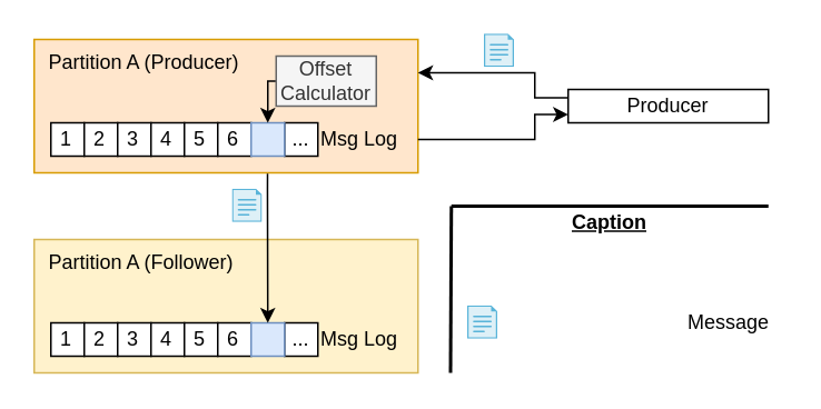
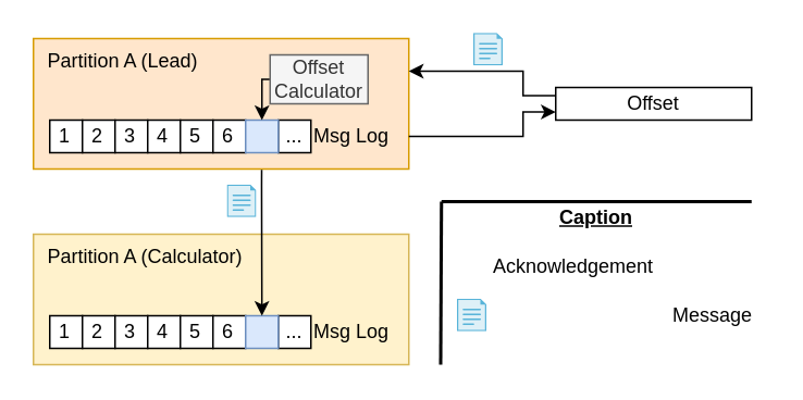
  <mxCell id="0" />
  <mxCell id="1" parent="0" />
  <mxCell id="2" value="" style="group" vertex="1" connectable="0" parent="1"><mxGeometry x="20" y="143" width="230" height="80" as="geometry" /></mxCell>
- <mxCell id="3" value="Partition A (Follower)" style="rounded=0;whiteSpace=wrap;html=1;align=left;verticalAlign=top;spacingLeft=7;fillColor=#fff2cc;strokeColor=#d6b656;" vertex="1" parent="2"><mxGeometry width="230" height="80" as="geometry" /></mxCell>
+ <mxCell id="3" value="Partition A (Calculator)" style="rounded=0;whiteSpace=wrap;html=1;align=left;verticalAlign=top;spacingLeft=7;fillColor=#fff2cc;strokeColor=#d6b656;" vertex="1" parent="2"><mxGeometry width="230" height="80" as="geometry" /></mxCell>
  <mxCell id="4" value="" style="group" vertex="1" connectable="0" parent="2"><mxGeometry x="10" y="50" width="160" height="20" as="geometry" /></mxCell>
  <mxCell id="5" value="1" style="rounded=0;whiteSpace=wrap;html=1;align=left;spacingLeft=4;" vertex="1" parent="4"><mxGeometry width="20" height="20" as="geometry" /></mxCell>
  <mxCell id="6" value="2" style="rounded=0;whiteSpace=wrap;html=1;align=left;spacingLeft=4;" vertex="1" parent="4"><mxGeometry x="20" width="20" height="20" as="geometry" /></mxCell>
  <mxCell id="7" value="3" style="rounded=0;whiteSpace=wrap;html=1;align=left;spacingLeft=4;" vertex="1" parent="4"><mxGeometry x="40" width="20" height="20" as="geometry" /></mxCell>
  <mxCell id="8" value="4" style="rounded=0;whiteSpace=wrap;html=1;align=left;spacingLeft=4;" vertex="1" parent="4"><mxGeometry x="60" width="20" height="20" as="geometry" /></mxCell>
  <mxCell id="9" value="5" style="rounded=0;whiteSpace=wrap;html=1;align=left;spacingLeft=4;" vertex="1" parent="4"><mxGeometry x="80" width="20" height="20" as="geometry" /></mxCell>
  <mxCell id="10" value="..." style="rounded=0;whiteSpace=wrap;html=1;align=left;spacingLeft=3;" vertex="1" parent="4"><mxGeometry x="140" width="20" height="20" as="geometry" /></mxCell>
  <mxCell id="11" value="6" style="rounded=0;whiteSpace=wrap;html=1;align=left;spacingLeft=4;" vertex="1" parent="4"><mxGeometry x="100" width="20" height="20" as="geometry" /></mxCell>
  <mxCell id="12" value="" style="rounded=0;whiteSpace=wrap;html=1;align=left;spacingLeft=4;fillColor=#dae8fc;strokeColor=#6c8ebf;" vertex="1" parent="4"><mxGeometry x="120" width="20" height="20" as="geometry" /></mxCell>
  <mxCell id="13" value="Msg Log" style="text;html=1;resizable=0;points=[];autosize=1;align=left;verticalAlign=top;spacingTop=-4;" vertex="1" parent="2"><mxGeometry x="170" y="50" width="60" height="20" as="geometry" /></mxCell>
  <mxCell id="14" value="" style="group" vertex="1" connectable="0" parent="1"><mxGeometry x="20" y="23" width="230" height="80" as="geometry" /></mxCell>
- <mxCell id="15" value="Partition A (Producer)" style="rounded=0;whiteSpace=wrap;html=1;align=left;verticalAlign=top;spacingLeft=7;fillColor=#ffe6cc;strokeColor=#d79b00;" vertex="1" parent="14"><mxGeometry width="230" height="80" as="geometry" /></mxCell>
+ <mxCell id="15" value="Partition A (Lead)" style="rounded=0;whiteSpace=wrap;html=1;align=left;verticalAlign=top;spacingLeft=7;fillColor=#ffe6cc;strokeColor=#d79b00;" vertex="1" parent="14"><mxGeometry width="230" height="80" as="geometry" /></mxCell>
  <mxCell id="16" value="" style="group" vertex="1" connectable="0" parent="14"><mxGeometry x="10" y="50" width="160" height="20" as="geometry" /></mxCell>
  <mxCell id="17" value="1" style="rounded=0;whiteSpace=wrap;html=1;align=left;spacingLeft=4;" vertex="1" parent="16"><mxGeometry width="20" height="20" as="geometry" /></mxCell>
  <mxCell id="18" value="2" style="rounded=0;whiteSpace=wrap;html=1;align=left;spacingLeft=4;" vertex="1" parent="16"><mxGeometry x="20" width="20" height="20" as="geometry" /></mxCell>
  <mxCell id="19" value="3" style="rounded=0;whiteSpace=wrap;html=1;align=left;spacingLeft=4;" vertex="1" parent="16"><mxGeometry x="40" width="20" height="20" as="geometry" /></mxCell>
  <mxCell id="20" value="4" style="rounded=0;whiteSpace=wrap;html=1;align=left;spacingLeft=4;" vertex="1" parent="16"><mxGeometry x="60" width="20" height="20" as="geometry" /></mxCell>
  <mxCell id="21" value="5" style="rounded=0;whiteSpace=wrap;html=1;align=left;spacingLeft=4;" vertex="1" parent="16"><mxGeometry x="80" width="20" height="20" as="geometry" /></mxCell>
  <mxCell id="22" value="..." style="rounded=0;whiteSpace=wrap;html=1;align=left;spacingLeft=3;" vertex="1" parent="16"><mxGeometry x="140" width="20" height="20" as="geometry" /></mxCell>
  <mxCell id="23" value="6" style="rounded=0;whiteSpace=wrap;html=1;align=left;spacingLeft=4;" vertex="1" parent="16"><mxGeometry x="100" width="20" height="20" as="geometry" /></mxCell>
  <mxCell id="24" value="" style="rounded=0;whiteSpace=wrap;html=1;align=left;spacingLeft=4;fillColor=#dae8fc;strokeColor=#6c8ebf;" vertex="1" parent="16"><mxGeometry x="120" width="20" height="20" as="geometry" /></mxCell>
  <mxCell id="25" style="edgeStyle=orthogonalEdgeStyle;rounded=0;orthogonalLoop=1;jettySize=auto;html=1;exitX=0;exitY=0.5;exitDx=0;exitDy=0;entryX=0.5;entryY=0;entryDx=0;entryDy=0;" edge="1" parent="14" source="26" target="24"><mxGeometry relative="1" as="geometry" /></mxCell>
  <mxCell id="26" value="Offset&lt;br&gt;Calculator" style="rounded=0;whiteSpace=wrap;html=1;align=center;fillColor=#f5f5f5;strokeColor=#666666;fontColor=#333333;" vertex="1" parent="14"><mxGeometry x="145" y="10" width="60" height="30" as="geometry" /></mxCell>
  <mxCell id="27" value="Msg Log" style="text;html=1;resizable=0;points=[];autosize=1;align=left;verticalAlign=top;spacingTop=-4;" vertex="1" parent="14"><mxGeometry x="170" y="50" width="60" height="20" as="geometry" /></mxCell>
  <mxCell id="28" style="edgeStyle=orthogonalEdgeStyle;rounded=0;orthogonalLoop=1;jettySize=auto;html=1;exitX=0.608;exitY=1.007;exitDx=0;exitDy=0;entryX=0.5;entryY=0;entryDx=0;entryDy=0;exitPerimeter=0;" edge="1" parent="1" source="15" target="12"><mxGeometry relative="1" as="geometry"><Array as="points"><mxPoint x="160" y="113" /><mxPoint x="160" y="113" /></Array></mxGeometry></mxCell>
  <mxCell id="29" style="edgeStyle=orthogonalEdgeStyle;rounded=0;orthogonalLoop=1;jettySize=auto;html=1;exitX=0;exitY=0.25;exitDx=0;exitDy=0;entryX=1;entryY=0.25;entryDx=0;entryDy=0;" edge="1" parent="1" source="30" target="15"><mxGeometry relative="1" as="geometry"><Array as="points"><mxPoint x="320" y="58" /><mxPoint x="320" y="43" /></Array></mxGeometry></mxCell>
- <mxCell id="30" value="Producer" style="rounded=0;whiteSpace=wrap;html=1;align=center;" vertex="1" parent="1"><mxGeometry x="340" y="53" width="120" height="20" as="geometry" /></mxCell>
+ <mxCell id="30" value="Offset" style="rounded=0;whiteSpace=wrap;html=1;align=center;" vertex="1" parent="1"><mxGeometry x="340" y="53" width="120" height="20" as="geometry" /></mxCell>
  <mxCell id="31" style="edgeStyle=orthogonalEdgeStyle;rounded=0;orthogonalLoop=1;jettySize=auto;html=1;exitX=1;exitY=0.75;exitDx=0;exitDy=0;entryX=0;entryY=0.75;entryDx=0;entryDy=0;" edge="1" parent="1" source="15" target="30"><mxGeometry relative="1" as="geometry"><Array as="points"><mxPoint x="320" y="83" /><mxPoint x="320" y="68" /></Array></mxGeometry></mxCell>
  <mxCell id="32" value="" style="aspect=fixed;html=1;perimeter=none;align=center;shadow=0;dashed=0;image;fontSize=12;image=img/lib/mscae/File.svg;" vertex="1" parent="1"><mxGeometry x="290" y="20" width="18" height="20" as="geometry" /></mxCell>
  <mxCell id="33" value="" style="shape=image;html=1;verticalAlign=top;verticalLabelPosition=bottom;labelBackgroundColor=#ffffff;imageAspect=0;aspect=fixed;image=https://cdn3.iconfinder.com/data/icons/ui-outline-1/100/ui_5-128.png;align=center;" vertex="1" parent="1"><mxGeometry x="195" y="113" width="18" height="18" as="geometry" /></mxCell>
  <mxCell id="34" value="" style="aspect=fixed;html=1;perimeter=none;align=center;shadow=0;dashed=0;image;fontSize=12;image=img/lib/mscae/File.svg;" vertex="1" parent="1"><mxGeometry x="139" y="113" width="18" height="20" as="geometry" /></mxCell>
  <mxCell id="35" value="" style="shape=image;html=1;verticalAlign=top;verticalLabelPosition=bottom;labelBackgroundColor=#ffffff;imageAspect=0;aspect=fixed;image=https://cdn3.iconfinder.com/data/icons/ui-outline-1/100/ui_5-128.png;align=center;" vertex="1" parent="1"><mxGeometry x="290" y="85" width="18" height="18" as="geometry" /></mxCell>
  <mxCell id="36" value="" style="endArrow=none;html=1;strokeWidth=2;" edge="1" parent="1"><mxGeometry width="50" height="50" relative="1" as="geometry"><mxPoint x="269.5" y="223" as="sourcePoint" /><mxPoint x="270" y="123" as="targetPoint" /></mxGeometry></mxCell>
  <mxCell id="37" value="" style="endArrow=none;html=1;strokeWidth=2;" edge="1" parent="1"><mxGeometry width="50" height="50" relative="1" as="geometry"><mxPoint x="460" y="123" as="sourcePoint" /><mxPoint x="270" y="123" as="targetPoint" /></mxGeometry></mxCell>
  <mxCell id="38" value="Caption" style="rounded=0;whiteSpace=wrap;html=1;align=center;fontStyle=5;fillColor=none;strokeColor=none;" vertex="1" parent="1"><mxGeometry x="270" y="123" width="190" height="20" as="geometry" /></mxCell>
  <mxCell id="39" value="" style="shape=image;html=1;verticalAlign=top;verticalLabelPosition=bottom;labelBackgroundColor=#ffffff;imageAspect=0;aspect=fixed;image=https://cdn3.iconfinder.com/data/icons/ui-outline-1/100/ui_5-128.png;align=center;" vertex="1" parent="1"><mxGeometry x="280" y="153" width="18" height="18" as="geometry" /></mxCell>
  <mxCell id="40" value="" style="aspect=fixed;html=1;perimeter=none;align=center;shadow=0;dashed=0;image;fontSize=12;image=img/lib/mscae/File.svg;" vertex="1" parent="1"><mxGeometry x="280" y="183" width="18" height="20" as="geometry" /></mxCell>
+ <mxCell id="41" value="Acknowledgement" style="text;html=1;resizable=0;points=[];autosize=1;align=left;verticalAlign=top;spacingTop=-4;" vertex="1" parent="1"><mxGeometry x="300" y="153" width="110" height="20" as="geometry" /></mxCell>
  <mxCell id="42" value="Message" style="text;html=1;resizable=0;points=[];autosize=1;align=left;verticalAlign=top;spacingTop=-4;" vertex="1" parent="1"><mxGeometry x="410" y="183" width="60" height="20" as="geometry" /></mxCell>
